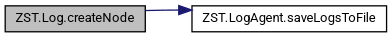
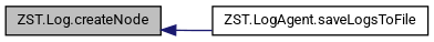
  digraph {
    rankdir=LR
    fontname=Roboto
    node [color=black fontname=Roboto fontsize=10 shape=record style=filled]
    n1 [fillcolor=grey75 fontcolor=black height=0.2 label="ZST.Log.createNode" width=0.4]
    n2 [fillcolor=white height=0.2 label="ZST.LogAgent.saveLogsToFile" width=0.4]
-   n2 -> n1 [color=midnightblue dir=back fontname=Roboto fontsize=10 labelfontname=Helvetica labelfontsize=10 style=solid]
+   n1 -> n2 [color=midnightblue dir=back fontname=Roboto fontsize=10 labelfontname=Helvetica labelfontsize=10 style=solid]
  }
